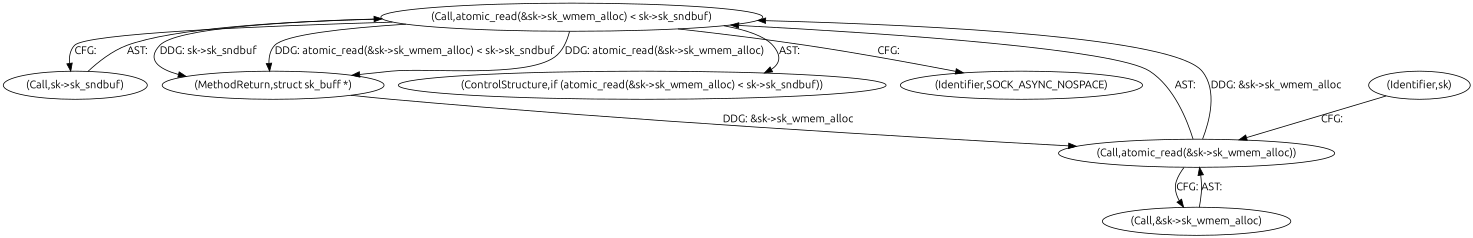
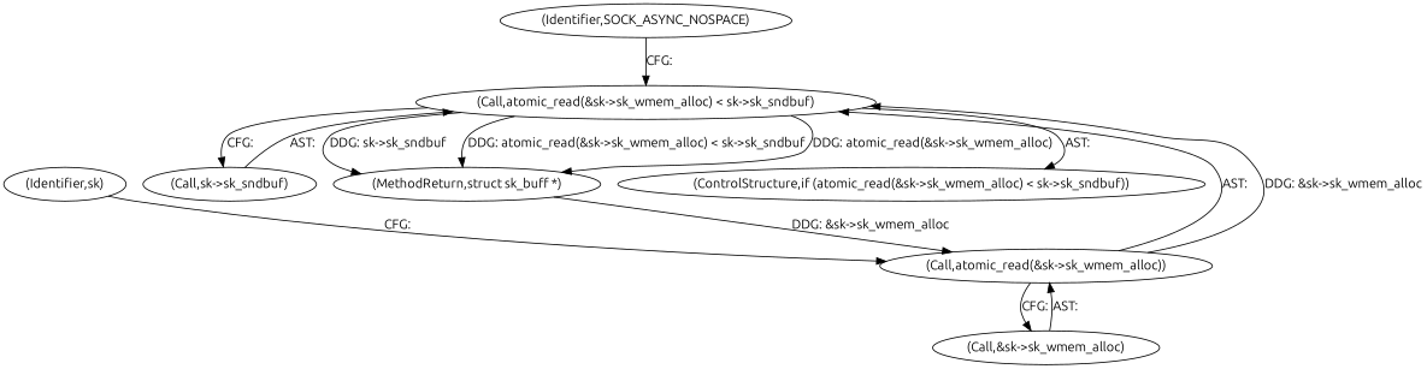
  digraph {
    fontname=Ubuntu
    node [fontname=Ubuntu]
    edge [fontname=Ubuntu]
    n1 [label="(Call,atomic_read(&sk->sk_wmem_alloc) < sk->sk_sndbuf)"]
    n2 [label="(Call,sk->sk_sndbuf)"]
    n3 [label="(MethodReturn,struct sk_buff *)"]
    n4 [label="(ControlStructure,if (atomic_read(&sk->sk_wmem_alloc) < sk->sk_sndbuf))"]
    n5 [label="(Call,atomic_read(&sk->sk_wmem_alloc))"]
    n6 [label="(Call,&sk->sk_wmem_alloc)"]
    n7 [label="(Identifier,sk)"]
    n8 [label="(Identifier,SOCK_ASYNC_NOSPACE)"]
    n1 -> n2 [label="CFG: "]
    n1 -> n3 [label="DDG: sk->sk_sndbuf"]
    n1 -> n3 [label="DDG: atomic_read(&sk->sk_wmem_alloc) < sk->sk_sndbuf"]
    n1 -> n3 [label="DDG: atomic_read(&sk->sk_wmem_alloc)"]
    n1 -> n4 [label="AST: "]
    n2 -> n1 [label="AST: "]
    n3 -> n5 [label="DDG: &sk->sk_wmem_alloc"]
    n5 -> n1 [label="AST: "]
    n5 -> n1 [label="DDG: &sk->sk_wmem_alloc"]
    n5 -> n6 [label="CFG: "]
    n6 -> n5 [label="AST: "]
    n7 -> n5 [label="CFG: "]
-   n1 -> n8 [label="CFG: "]
+   n8 -> n1 [label="CFG: "]
  }
